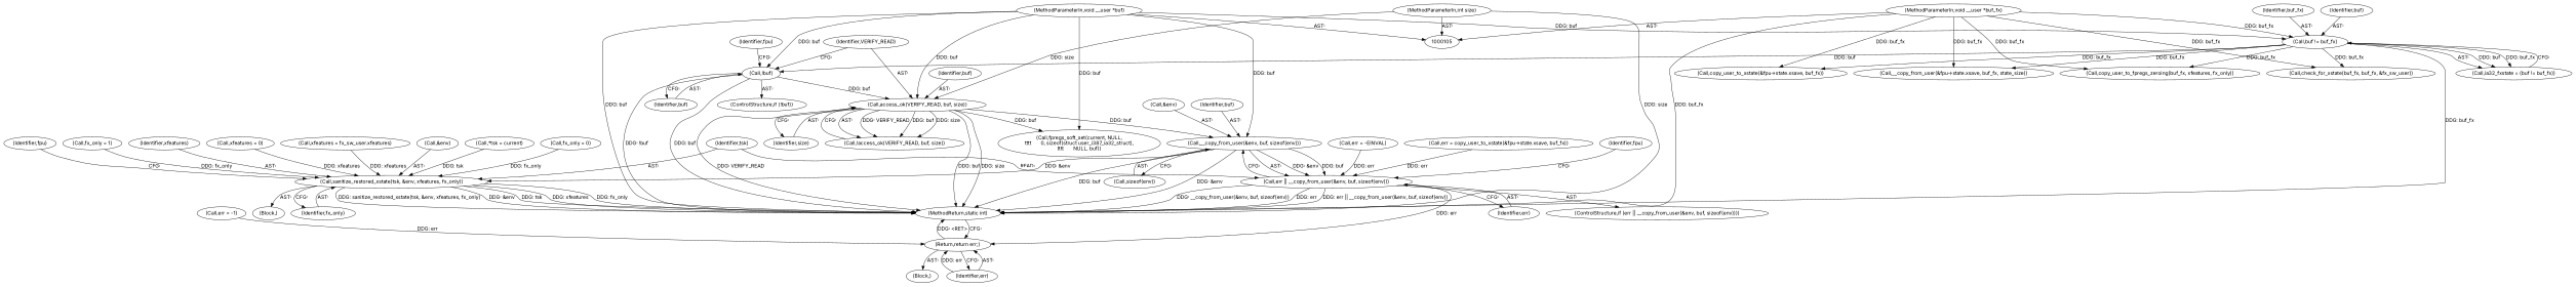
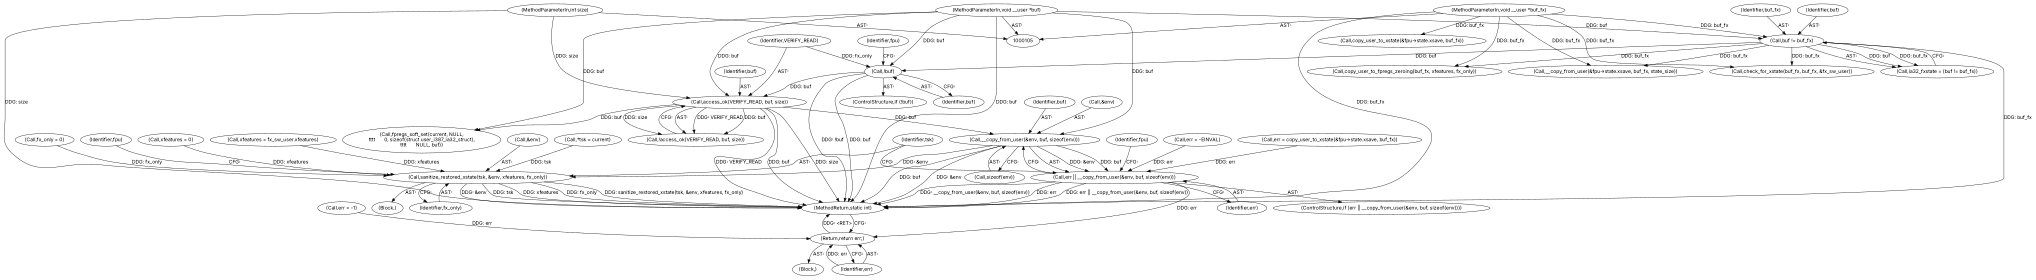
  digraph {
    fontname=Inter
    node [fontname=Inter]
    edge [fontname=Inter]
    n1 [label="(Call,__copy_from_user(&env, buf, sizeof(env)))"]
    n2 [label="(Call,err || __copy_from_user(&env, buf, sizeof(env)))"]
    n3 [label="(Call,sanitize_restored_xstate(tsk, &env, xfeatures, fx_only))"]
    n4 [label="(MethodReturn,static int)"]
    n5 [label="(Call,sizeof(env))"]
    n6 [label="(Return,return err;)"]
    n7 [label="(Identifier,err)"]
    n8 [label="(ControlStructure,if (err || __copy_from_user(&env, buf, sizeof(env))))"]
    n9 [label="(Block,)"]
    n10 [label="(Identifier,fx_only)"]
    n11 [label="(Call,access_ok(VERIFY_READ, buf, size))"]
    n12 [label="(Call,!access_ok(VERIFY_READ, buf, size))"]
-   n13 [label="(Identifier,size)"]
    n14 [label="(Call,fpregs_soft_set(current, NULL,\n\t\t\t\t       0, sizeof(struct user_i387_ia32_struct),\n\t\t\t\t       NULL, buf))"]
    n15 [label="(Call,!buf)"]
    n16 [label="(Identifier,buf)"]
    n17 [label="(ControlStructure,if (!buf))"]
    n18 [label="(Call,buf != buf_fx)"]
    n19 [label="(Call,__copy_from_user(&fpu->state.xsave, buf_fx, state_size))"]
    n20 [label="(Call,ia32_fxstate = (buf != buf_fx))"]
    n21 [label="(Call,check_for_xstate(buf_fx, buf_fx, &fx_sw_user))"]
    n22 [label="(Call,copy_user_to_xstate(&fpu->state.xsave, buf_fx))"]
    n23 [label="(Call,copy_user_to_fpregs_zeroing(buf_fx, xfeatures, fx_only))"]
    n24 [label="(Identifier,buf_fx)"]
    n25 [label="(MethodParameterIn,void __user *buf)"]
    1000105
    n27 [label="(MethodParameterIn,void __user *buf_fx)"]
    n28 [label="(MethodParameterIn,int size)"]
    n29 [label="(Block,)"]
    n30 [label="(Identifier,err)"]
    n31 [label="(Identifier,buf)"]
    n32 [label="(Call,&env)"]
-   n33 [label="(Call,fx_only = 1)"]
    n34 [label="(Call,fx_only = 0)"]
    n35 [label="(Identifier,tsk)"]
    n36 [label="(Identifier,fpu)"]
    n37 [label="(Identifier,fpu)"]
-   n38 [label="(Identifier,xfeatures)"]
    n39 [label="(Call,err = -1)"]
    n40 [label="(Call,xfeatures = 0)"]
    n41 [label="(Identifier,VERIFY_READ)"]
    n42 [label="(Call,xfeatures = fx_sw_user.xfeatures)"]
    n43 [label="(Identifier,buf)"]
    n44 [label="(Call,err = -EINVAL)"]
    n45 [label="(Call,&env)"]
    n46 [label="(Identifier,buf)"]
    n47 [label="(Identifier,fpu)"]
    n48 [label="(Call,err = copy_user_to_xstate(&fpu->state.xsave, buf_fx))"]
    n49 [label="(Call,*tsk = current)"]
    n1 -> n2 [label="AST: "]
    n1 -> n2 [label="DDG: &env"]
    n1 -> n2 [label="DDG: buf"]
    n1 -> n3 [label="DDG: &env"]
    n1 -> n4 [label="DDG: &env"]
    n1 -> n4 [label="DDG: buf"]
    n1 -> n5 [label="CFG: "]
    n2 -> n1 [label="CFG: "]
    n2 -> n4 [label="DDG: err || __copy_from_user(&env, buf, sizeof(env))"]
    n2 -> n4 [label="DDG: __copy_from_user(&env, buf, sizeof(env))"]
    n2 -> n4 [label="DDG: err"]
    n2 -> n6 [label="DDG: err"]
    n2 -> n7 [label="CFG: "]
    n2 -> n8 [label="AST: "]
    n3 -> n4 [label="DDG: xfeatures"]
    n3 -> n4 [label="DDG: fx_only"]
    n3 -> n4 [label="DDG: sanitize_restored_xstate(tsk, &env, xfeatures, fx_only)"]
    n3 -> n4 [label="DDG: &env"]
    n3 -> n4 [label="DDG: tsk"]
    n3 -> n9 [label="AST: "]
    n3 -> n10 [label="CFG: "]
    n4 -> n6 [label="CFG: "]
    n5 -> n1 [label="AST: "]
    n6 -> n4 [label="DDG: <RET>"]
    n6 -> n29 [label="AST: "]
    n6 -> n30 [label="CFG: "]
    n7 -> n2 [label="AST: "]
    n10 -> n3 [label="AST: "]
    n11 -> n1 [label="DDG: buf"]
    n11 -> n4 [label="DDG: VERIFY_READ"]
    n11 -> n4 [label="DDG: buf"]
    n11 -> n4 [label="DDG: size"]
    n11 -> n12 [label="AST: "]
    n11 -> n12 [label="DDG: VERIFY_READ"]
    n11 -> n12 [label="DDG: buf"]
    n11 -> n12 [label="DDG: size"]
-   n11 -> n13 [label="CFG: "]
    n11 -> n14 [label="DDG: buf"]
    n12 -> n11 [label="CFG: "]
-   n13 -> n11 [label="AST: "]
    n15 -> n4 [label="DDG: !buf"]
    n15 -> n4 [label="DDG: buf"]
    n15 -> n11 [label="DDG: buf"]
    n15 -> n16 [label="CFG: "]
    n15 -> n17 [label="AST: "]
    n16 -> n15 [label="AST: "]
    n18 -> n4 [label="DDG: buf_fx"]
    n18 -> n15 [label="DDG: buf"]
    n18 -> n19 [label="DDG: buf_fx"]
    n18 -> n20 [label="AST: "]
    n18 -> n20 [label="DDG: buf"]
    n18 -> n20 [label="DDG: buf_fx"]
    n18 -> n21 [label="DDG: buf_fx"]
-   n18 -> n22 [label="DDG: buf_fx"]
    n18 -> n23 [label="DDG: buf_fx"]
    n20 -> n18 [label="CFG: "]
    n24 -> n18 [label="AST: "]
    n25 -> n1 [label="DDG: buf"]
    n25 -> n4 [label="DDG: buf"]
    n25 -> n11 [label="DDG: buf"]
    n25 -> n14 [label="DDG: buf"]
    n25 -> n15 [label="DDG: buf"]
    n25 -> n18 [label="DDG: buf"]
    n25 -> 1000105 [label="AST: "]
    n27 -> n4 [label="DDG: buf_fx"]
    n27 -> n18 [label="DDG: buf_fx"]
    n27 -> n19 [label="DDG: buf_fx"]
    n27 -> n21 [label="DDG: buf_fx"]
    n27 -> n22 [label="DDG: buf_fx"]
    n27 -> n23 [label="DDG: buf_fx"]
    n27 -> 1000105 [label="AST: "]
    n28 -> n4 [label="DDG: size"]
    n28 -> n11 [label="DDG: size"]
    n28 -> 1000105 [label="AST: "]
    n30 -> n6 [label="AST: "]
    n30 -> n6 [label="DDG: err"]
    n31 -> n11 [label="AST: "]
    n32 -> n1 [label="AST: "]
-   n33 -> n3 [label="DDG: fx_only"]
    n34 -> n3 [label="DDG: fx_only"]
-   n35 -> n2 [label="READ: "]
+   n35 -> n2 [label="CFG: "]
    n35 -> n3 [label="AST: "]
    n36 -> n3 [label="CFG: "]
    n37 -> n2 [label="CFG: "]
-   n38 -> n3 [label="AST: "]
    n39 -> n6 [label="DDG: err"]
    n40 -> n3 [label="DDG: xfeatures"]
    n41 -> n11 [label="AST: "]
-   n41 -> n15 [label="CFG: "]
+   n41 -> n15 [label="DDG: fx_only"]
    n42 -> n3 [label="DDG: xfeatures"]
    n43 -> n1 [label="AST: "]
    n44 -> n2 [label="DDG: err"]
    n45 -> n3 [label="AST: "]
    n46 -> n18 [label="AST: "]
    n47 -> n15 [label="CFG: "]
    n48 -> n2 [label="DDG: err"]
    n49 -> n3 [label="DDG: tsk"]
  }
